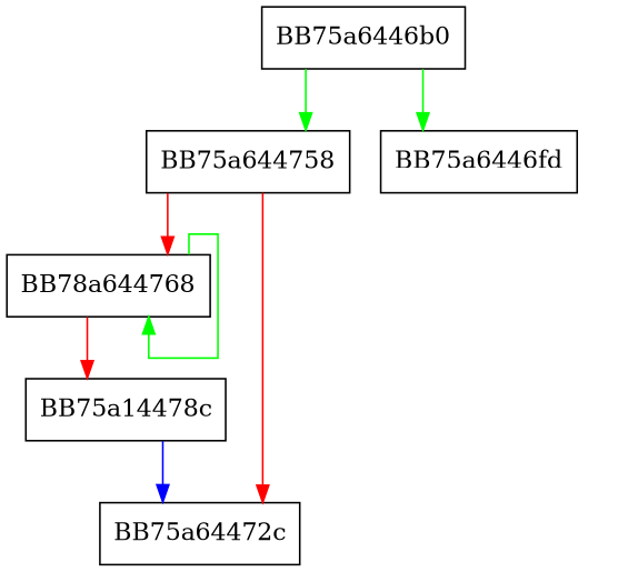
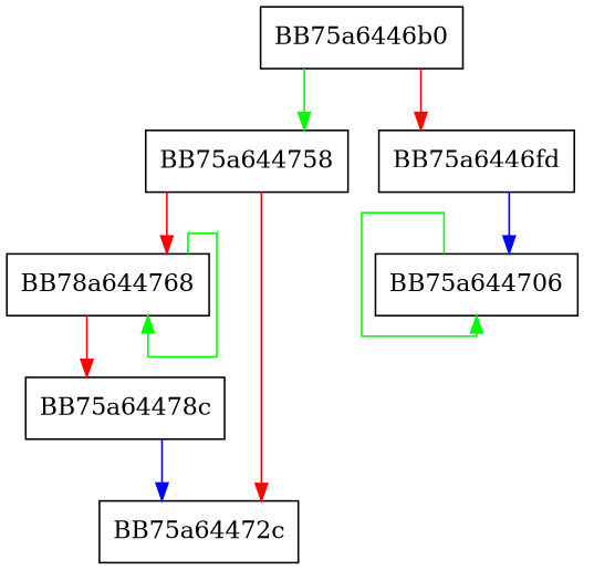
  digraph {
    splines=ortho
    node [shape=box]
    edge [color=red]
    BB75a6446b0
    BB75a644758
    BB75a6446fd
    n4 [label=BB78a644768]
    BB75a64472c
-   BB75a64478c [label=BB75a14478c]
+   BB75a644706
+   BB75a64478c
    BB75a6446b0 -> BB75a644758 [color=green]
-   BB75a6446b0 -> BB75a6446fd [color=green]
+   BB75a6446b0 -> BB75a6446fd
    BB75a644758 -> n4
    BB75a644758 -> BB75a64472c
+   BB75a6446fd -> BB75a644706 [color=blue]
    n4 -> n4 [color=green]
    n4 -> BB75a64478c
+   BB75a644706 -> BB75a644706 [color=green]
    BB75a64478c -> BB75a64472c [color=blue]
  }
